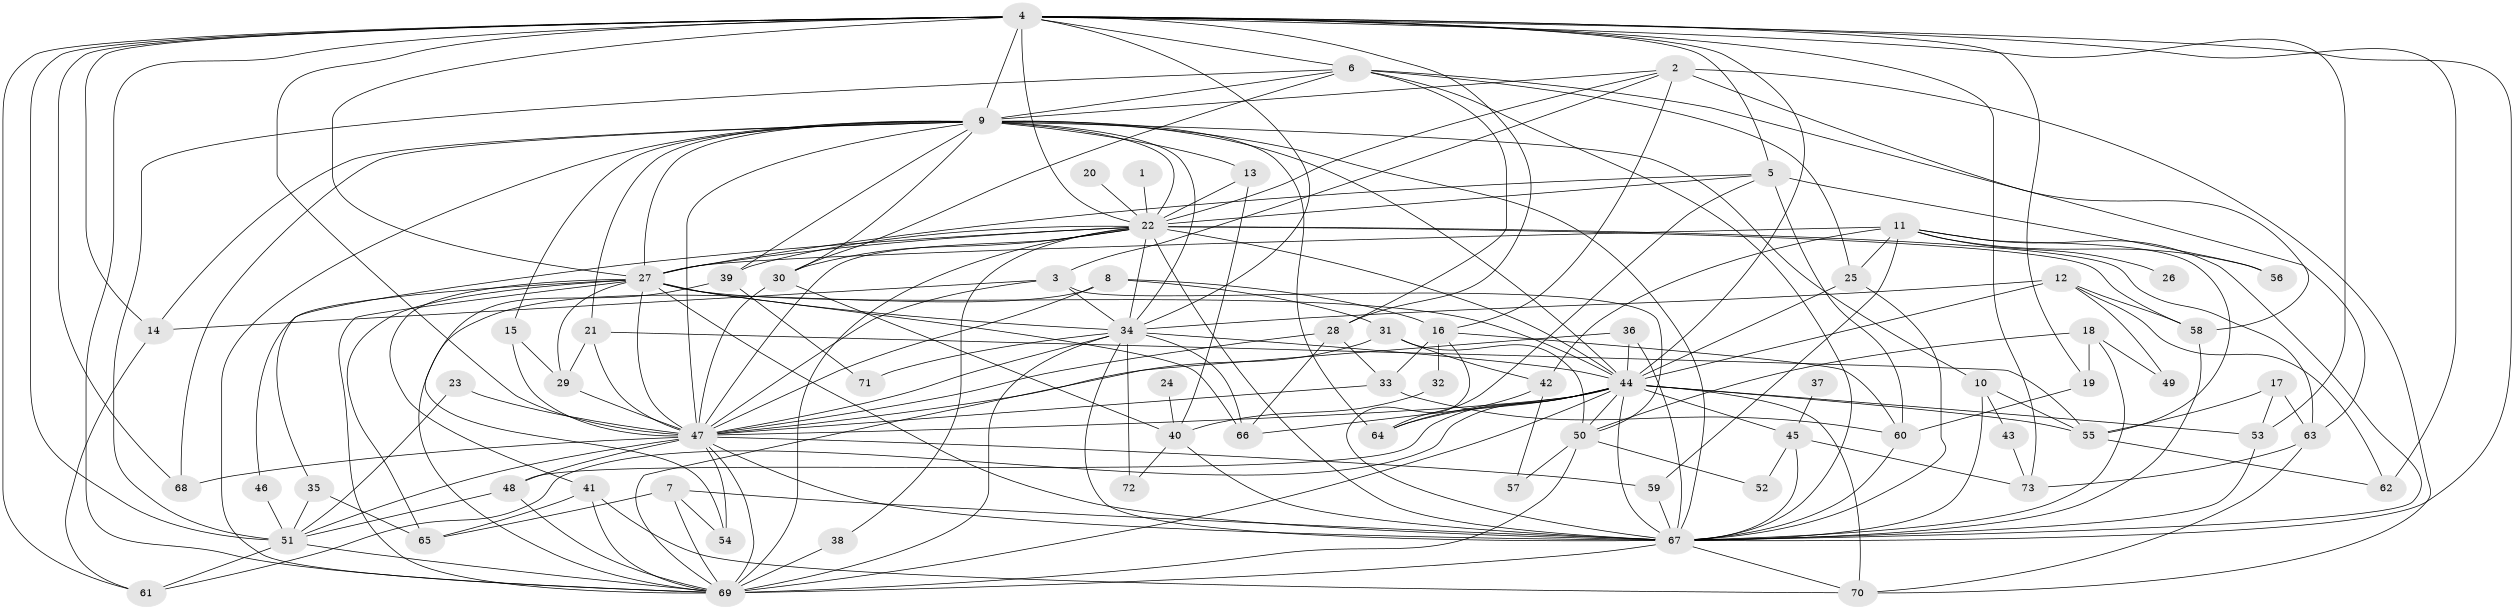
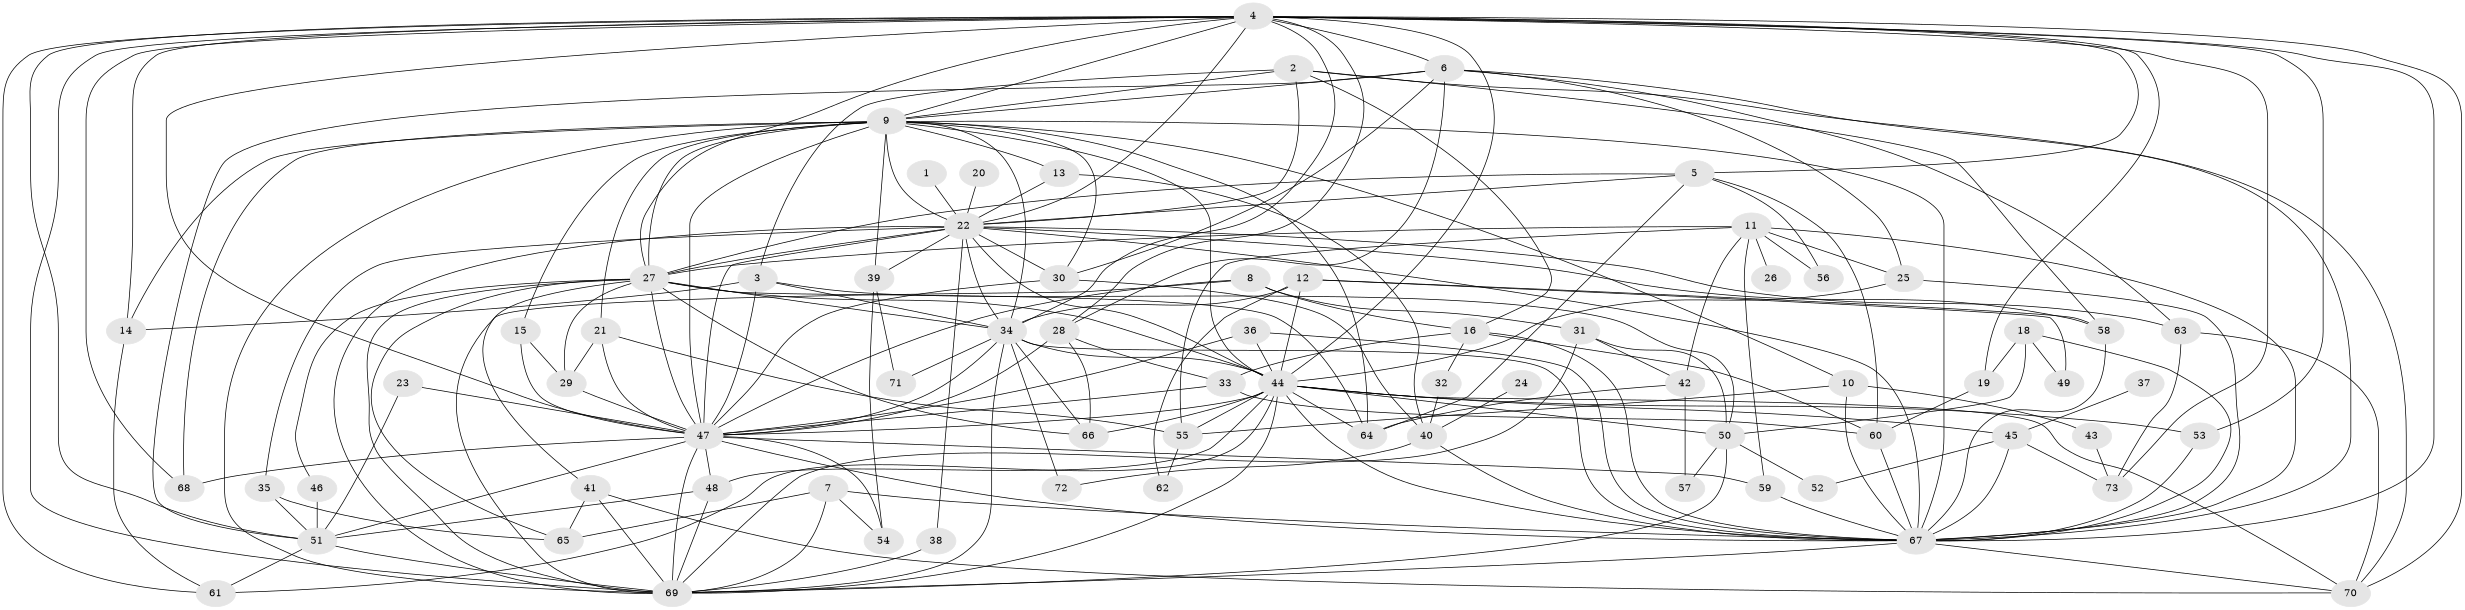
  graph {
    node [color=gray90 style=filled]
    edge [weight=1.0]
    1
    22
    58
    34
    47
    27
    44
    67
    69
    30
    63
    39
    35
    38
    2
    3
    9
    16
    70
    14
    50
    68
    64
    10
    13
    15
    21
    60
    32
    33
    61
    66
    71
    72
    51
    54
    59
    48
    57
    52
    4
    5
    6
    19
    28
    53
    73
    56
    25
    65
    29
    41
    46
    55
    45
    40
    7
    8
    31
    42
    43
    37
    62
    11
    26
    12
    49
-   17
    18
    20
    23
    24
    36
    1 -- 22
    22 -- 58
    22 -- 34
    22 -- 47
    22 -- 27 [weight=2.0]
    22 -- 44
    22 -- 67 [weight=3.0]
    22 -- 69 [weight=2.0]
    22 -- 30
    22 -- 63
    22 -- 39
    22 -- 35
    22 -- 38
    58 -- 67
    34 -- 47
    34 -- 44
    34 -- 67
    34 -- 69
    34 -- 66
    34 -- 71 [weight=2.0]
    34 -- 72
    47 -- 67 [weight=2.0]
    47 -- 69 [weight=2.0]
    47 -- 68
    47 -- 51
    47 -- 54
    47 -- 59
    47 -- 48
    27 -- 34
    27 -- 47
    27 -- 44 [weight=2.0]
-   27 -- 67 [weight=2.0]
+   27 -- 64 [weight=2.0]
    27 -- 69
    27 -- 66
    27 -- 65
    27 -- 29
    27 -- 41
    27 -- 46
    44 -- 47
    44 -- 67
    44 -- 69 [weight=2.0]
    44 -- 70
    44 -- 50
    44 -- 64
    44 -- 61
    44 -- 66
    44 -- 48
    44 -- 53
    44 -- 55
    44 -- 45
    67 -- 69 [weight=2.0]
    67 -- 70
    30 -- 47
    30 -- 40
    63 -- 70
    63 -- 73
    39 -- 71
    39 -- 54
    35 -- 51
    35 -- 65
    38 -- 69
    2 -- 22
    2 -- 58
    2 -- 3
    2 -- 9
    2 -- 16
    2 -- 70
    3 -- 34
    3 -- 47
    3 -- 14
    3 -- 50
    9 -- 22 [weight=3.0]
    9 -- 34 [weight=3.0]
    9 -- 47 [weight=3.0]
    9 -- 27 [weight=2.0]
    9 -- 44 [weight=2.0]
    9 -- 67 [weight=2.0]
    9 -- 69 [weight=3.0]
    9 -- 30
    9 -- 39
    9 -- 14
    9 -- 68
    9 -- 64
    9 -- 10
    9 -- 13
    9 -- 15
    9 -- 21
    16 -- 67
    16 -- 60
    16 -- 32
    16 -- 33
    14 -- 61
    50 -- 69
    50 -- 57
    50 -- 52
    10 -- 67
    10 -- 55
    10 -- 43
    13 -- 22
    13 -- 40
    15 -- 47
    15 -- 29
    21 -- 47
    21 -- 29
    21 -- 55
    60 -- 67
    32 -- 40
    33 -- 47
    33 -- 60
    51 -- 69
    51 -- 61
    59 -- 67
    48 -- 69
    48 -- 51
    4 -- 22
    4 -- 34
    4 -- 47 [weight=2.0]
    4 -- 27 [weight=2.0]
    4 -- 44
    4 -- 67
    4 -- 69
    4 -- 9 [weight=2.0]
-   4 -- 62
+   4 -- 70
    4 -- 14
    4 -- 68
    4 -- 61
    4 -- 51
    4 -- 5
    4 -- 6
    4 -- 19
    4 -- 28
    4 -- 53 [weight=2.0]
    4 -- 73
    5 -- 22
    5 -- 27
    5 -- 64
    5 -- 60
    5 -- 56
    6 -- 67
    6 -- 30
    6 -- 63
    6 -- 9
    6 -- 51
    6 -- 28
    6 -- 25
    19 -- 60
    28 -- 47
    28 -- 33
    28 -- 66
    53 -- 67
    25 -- 44
    25 -- 67
    29 -- 47
    41 -- 69
    41 -- 70
    41 -- 65
    46 -- 51 [weight=2.0]
    55 -- 62
    45 -- 67 [weight=3.0]
    45 -- 52
    45 -- 73
    40 -- 67
    40 -- 72
    7 -- 67 [weight=2.0]
    7 -- 69
    7 -- 54
    7 -- 65
    8 -- 47
    8 -- 69
    8 -- 16
    8 -- 31
    31 -- 69
    31 -- 50
    31 -- 42
    42 -- 64
    42 -- 57
    43 -- 73
    37 -- 45
    11 -- 27
    11 -- 67
    11 -- 59
    11 -- 56
    11 -- 25
    11 -- 55
    11 -- 42
    11 -- 26
    12 -- 58
    12 -- 34
    12 -- 44
    12 -- 62
    12 -- 49
-   17 -- 63
-   17 -- 53
-   17 -- 55
    18 -- 67
    18 -- 50
    18 -- 19
    18 -- 49
    20 -- 22
    23 -- 47
    23 -- 51
    24 -- 40
    36 -- 47
    36 -- 44
    36 -- 67
  }
